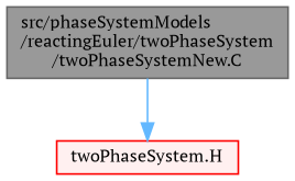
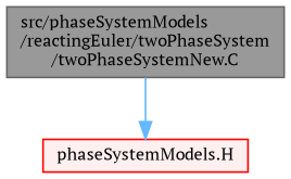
  digraph {
    fontname="PT Serif"
    node [fontname="PT Serif" fontsize=10 shape=box style=filled]
    n1 [color=gray40 fillcolor=grey60 fontcolor=black height=0.2 label="src/phaseSystemModels\l/reactingEuler/twoPhaseSystem\l/twoPhaseSystemNew.C" width=0.4]
-   n2 [color=red fillcolor="#FFF0F0" height=0.2 label="twoPhaseSystem.H" width=0.4]
+   n2 [color=red fillcolor="#FFF0F0" height=0.2 label="phaseSystemModels.H" width=0.4]
    n1 -> n2 [color=steelblue1 fontname="PT Serif" fontsize=10 labelfontname=Helvetica labelfontsize=10 style=solid]
  }
